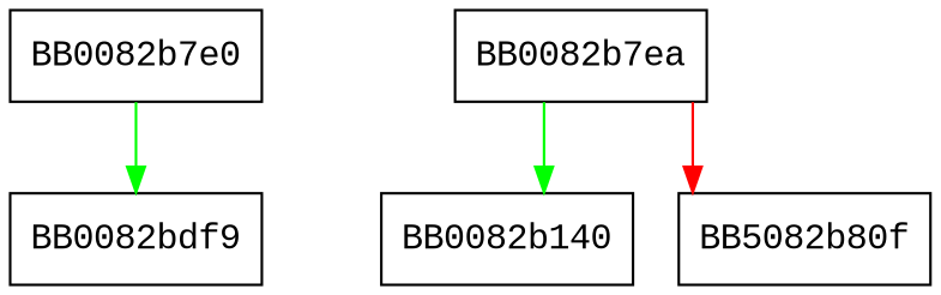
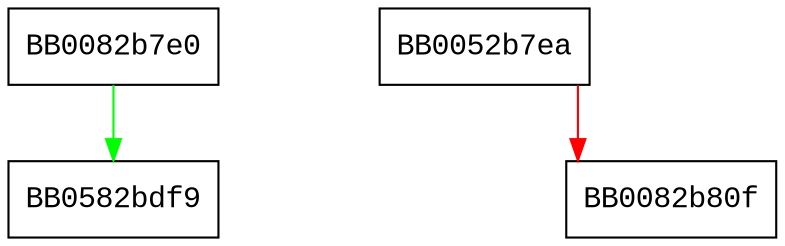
  digraph {
    fontname="Liberation Mono"
    splines=ortho
    node [fontname="Liberation Mono" shape=box]
    edge [color=green fontname="Liberation Mono"]
    BB0082b7e0
-   BB0082bdf9
-   BB0082b7ea
-   BB0082b140
-   BB0082b80f [label=BB5082b80f]
+   BB0082bdf9 [label=BB0582bdf9]
+   BB0082b7ea [label=BB0052b7ea]
+   BB0082b80f
    BB0082b7e0 -> BB0082bdf9
-   BB0082b7ea -> BB0082b140
    BB0082b7ea -> BB0082b80f [color=red]
  }
